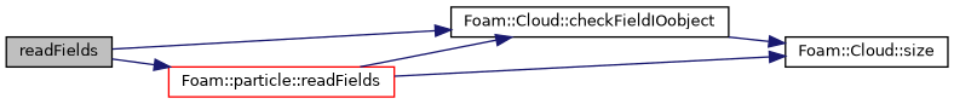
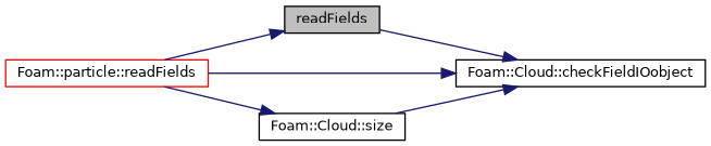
  digraph {
    rankdir=LR
    node [color=black fontname=Helvetica fontsize=10 shape=record]
    edge [color=midnightblue fontname=Helvetica fontsize=10 labelfontname=Helvetica labelfontsize=10 style=solid]
    n1 [fillcolor=grey75 fontcolor=black height=0.2 label=readFields style=filled width=0.4]
    n2 [height=0.2 label="Foam::Cloud::checkFieldIOobject" width=0.4]
    n3 [color=red height=0.2 label="Foam::particle::readFields" width=0.4]
    n4 [height=0.2 label="Foam::Cloud::size" width=0.4]
    n1 -> n2
-   n1 -> n3
-   n2 -> n4
+   n3 -> n1
+   n4 -> n2
    n3 -> n2
    n3 -> n4
  }
